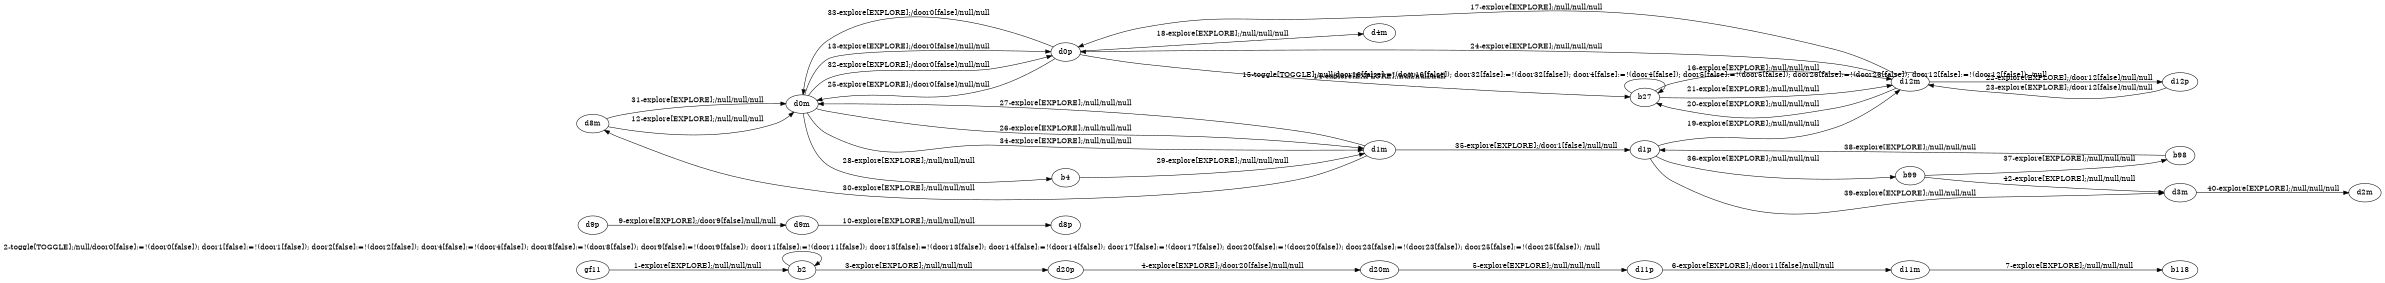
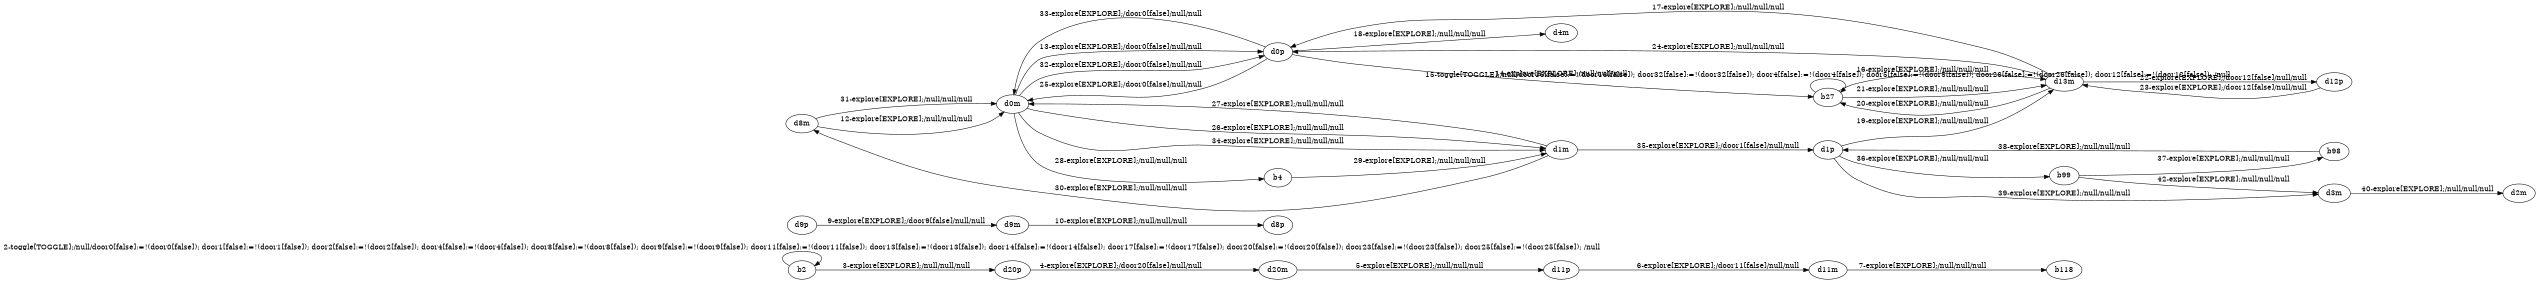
  digraph {
    rankdir=LR
-   gf11
    b2
    d20p
    d20m
    d11p
    d11m
    b118
    d9p
    d9m
    d8p
    d8m
    d0m
    d0p
    d1m
    b4
    b27
    d4m
    d1p
-   d12m
+   d12m [label=d13m]
    d12p
    b99
    d3m
    b98
    d2m
-   gf11 -> b2 [label="1-explore[EXPLORE];/null/null/null"]
    b2 -> b2 [label="2-toggle[TOGGLE];/null/door0[false]:=!(door0[false]); door1[false]:=!(door1[false]); door2[false]:=!(door2[false]); door4[false]:=!(door4[false]); door8[false]:=!(door8[false]); door9[false]:=!(door9[false]); door11[false]:=!(door11[false]); door13[false]:=!(door13[false]); door14[false]:=!(door14[false]); door17[false]:=!(door17[false]); door20[false]:=!(door20[false]); door23[false]:=!(door23[false]); door25[false]:=!(door25[false]); /null"]
    b2 -> d20p [label="3-explore[EXPLORE];/null/null/null"]
    d20p -> d20m [label="4-explore[EXPLORE];/door20[false]/null/null"]
    d20m -> d11p [label="5-explore[EXPLORE];/null/null/null"]
    d11p -> d11m [label="6-explore[EXPLORE];/door11[false]/null/null"]
    d11m -> b118 [label="7-explore[EXPLORE];/null/null/null"]
    d9p -> d9m [label="9-explore[EXPLORE];/door9[false]/null/null"]
    d9m -> d8p [label="10-explore[EXPLORE];/null/null/null"]
    d8m -> d0m [label="12-explore[EXPLORE];/null/null/null"]
    d8m -> d0m [label="31-explore[EXPLORE];/null/null/null"]
    d0m -> d0p [label="13-explore[EXPLORE];/door0[false]/null/null"]
    d0m -> d0p [label="32-explore[EXPLORE];/door0[false]/null/null"]
    d0m -> d1m [label="26-explore[EXPLORE];/null/null/null"]
    d0m -> d1m [label="34-explore[EXPLORE];/null/null/null"]
    d0m -> b4 [label="28-explore[EXPLORE];/null/null/null"]
    d0p -> d0m [label="25-explore[EXPLORE];/door0[false]/null/null"]
    d0p -> d0m [label="33-explore[EXPLORE];/door0[false]/null/null"]
    d0p -> b27 [label="14-explore[EXPLORE];/null/null/null"]
    d0p -> d4m [label="18-explore[EXPLORE];/null/null/null"]
    d1m -> d8m [label="30-explore[EXPLORE];/null/null/null"]
    d1m -> d0m [label="27-explore[EXPLORE];/null/null/null"]
    d1m -> d1p [label="35-explore[EXPLORE];/door1[false]/null/null"]
    b4 -> d1m [label="29-explore[EXPLORE];/null/null/null"]
    b27 -> b27 [label="15-toggle[TOGGLE];/null/door16[false]:=!(door16[false]); door32[false]:=!(door32[false]); door4[false]:=!(door4[false]); door5[false]:=!(door5[false]); door26[false]:=!(door26[false]); door12[false]:=!(door12[false]); /null"]
    b27 -> d12m [label="16-explore[EXPLORE];/null/null/null"]
    b27 -> d12m [label="21-explore[EXPLORE];/null/null/null"]
    d1p -> d12m [label="19-explore[EXPLORE];/null/null/null"]
    d1p -> b99 [label="36-explore[EXPLORE];/null/null/null"]
    d1p -> d3m [label="39-explore[EXPLORE];/null/null/null"]
    d12m -> d0p [label="17-explore[EXPLORE];/null/null/null"]
    d12m -> d0p [label="24-explore[EXPLORE];/null/null/null"]
    d12m -> b27 [label="20-explore[EXPLORE];/null/null/null"]
    d12m -> d12p [label="22-explore[EXPLORE];/door12[false]/null/null"]
    d12p -> d12m [label="23-explore[EXPLORE];/door12[false]/null/null"]
    b99 -> d3m [label="42-explore[EXPLORE];/null/null/null"]
    b99 -> b98 [label="37-explore[EXPLORE];/null/null/null"]
    d3m -> d2m [label="40-explore[EXPLORE];/null/null/null"]
    b98 -> d1p [label="38-explore[EXPLORE];/null/null/null"]
  }
